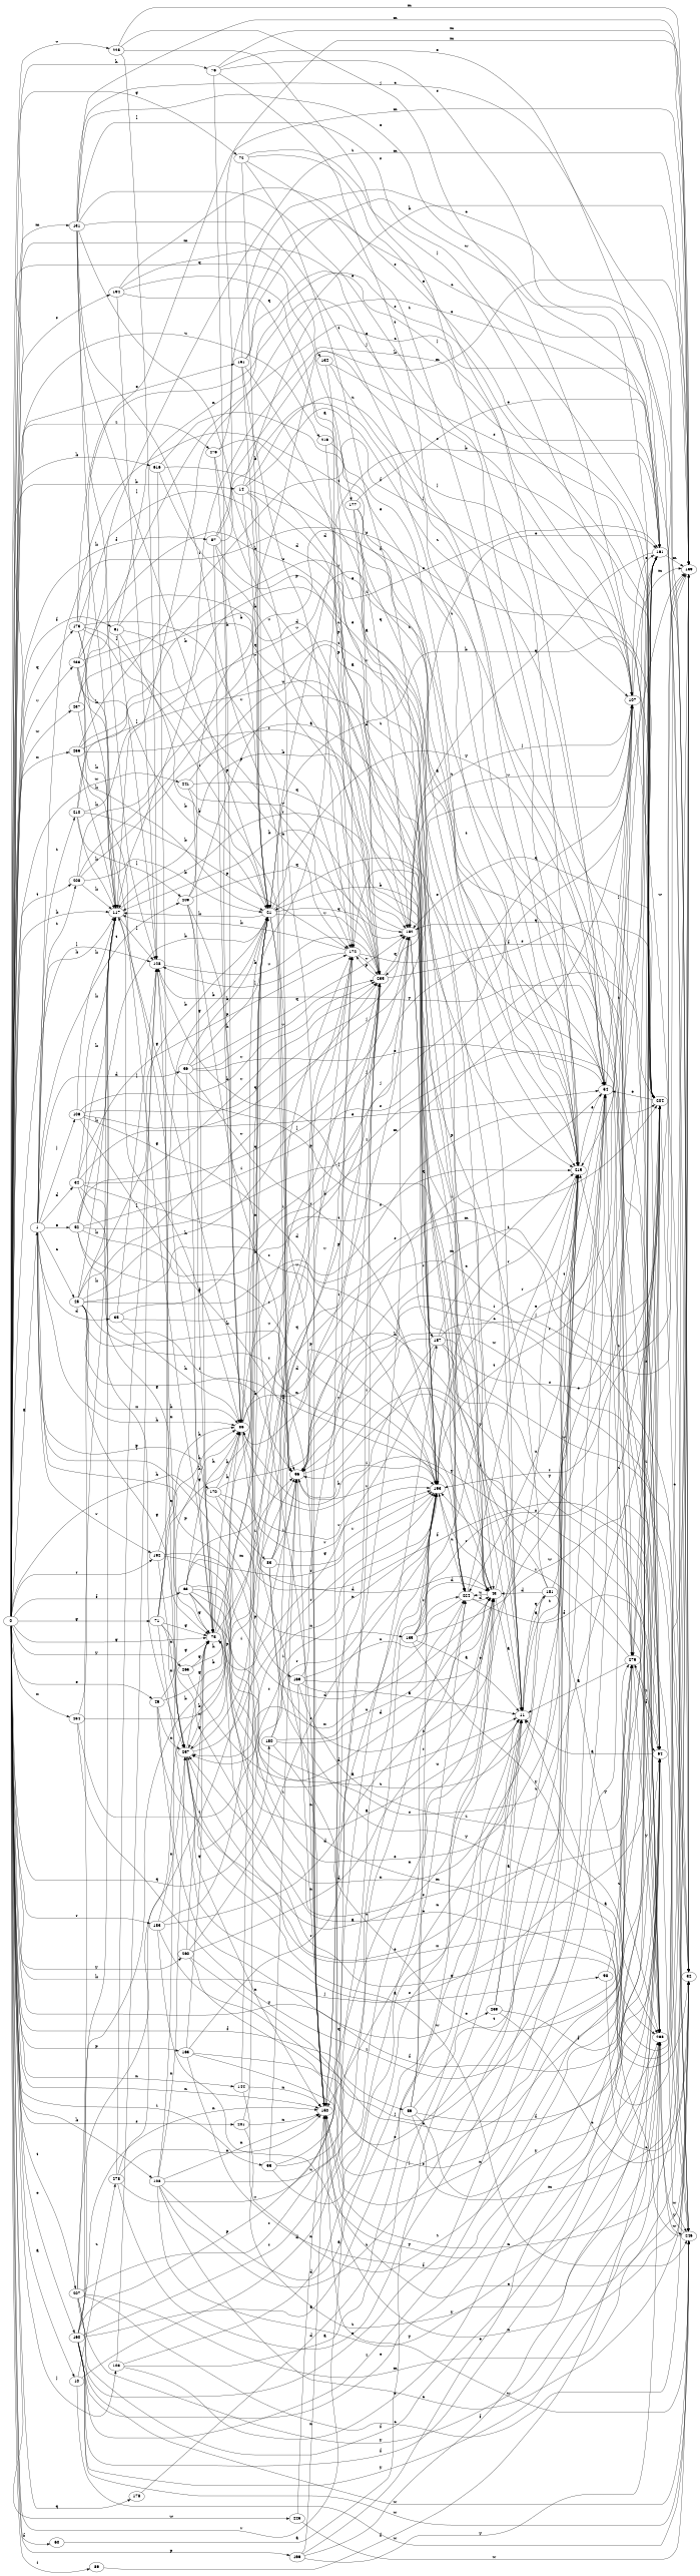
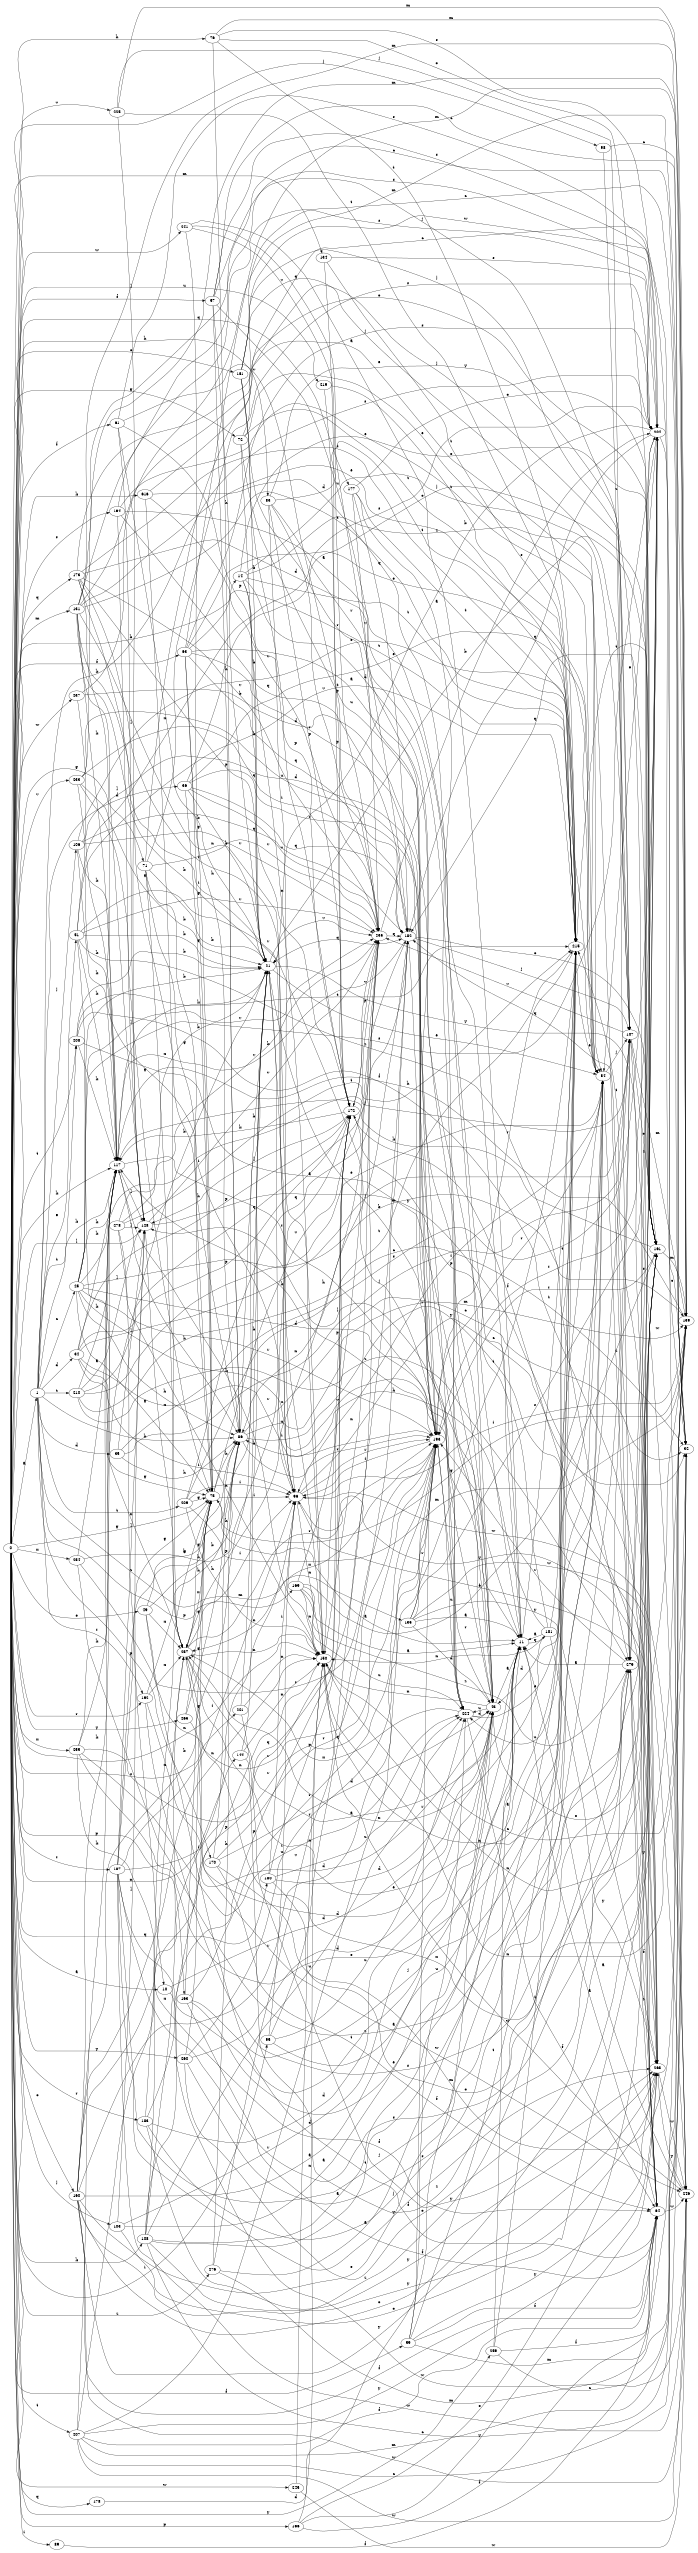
  strict digraph {
    fontname="DejaVu Serif"
    rankdir=LR
    node [fontname="DejaVu Serif"]
    edge [fontname="DejaVu Serif"]
    0
    1
    10
    14
    49
    57
    59
-   60
    61
    63
    71
    72
    75
    76
    83
    89
    95
    98
    103
    108
    n21 [label=616]
    117
    128
    131
    134
    144
    150
    151
    160
    163
    166
    173
    177
    178
    180
    183
    187
    192
    194
    201
    207
    208
    219
    225
    233
    237
    241
    245
    254
    255
    259
    260
    265
    276
    25
    34
    35
    36
-   51 [label=52]
+   51
    86
    106
    135
    169
    170
    204
    209
    210
    43
    246
    278
    215
    21
    107
    161
    279
    193
    64
    257
    224
    32
    268
    139
    11
    235
    172
    54
    182
    96
    181
    0 -> 1 [label=a]
    0 -> 10 [label=a]
    0 -> 14 [label=b]
    0 -> 49 [label=e]
    0 -> 57 [label=f]
    0 -> 59 [label=f]
-   0 -> 60 [label=f]
    0 -> 61 [label=f]
    0 -> 63 [label=f]
    0 -> 71 [label=g]
    0 -> 72 [label=g]
    0 -> 75 [label=g]
    0 -> 76 [label=h]
    0 -> 83 [label=h]
    0 -> 89 [label=i]
    0 -> 95 [label=i]
    0 -> 98 [label=j]
    0 -> 103 [label=j]
    0 -> 108 [label=k]
    0 -> n21 [label=k]
    0 -> 117 [label=k]
    0 -> 128 [label=l]
    0 -> 131 [label=m]
    0 -> 134 [label=m]
    0 -> 144 [label=n]
    0 -> 150 [label=n]
    0 -> 151 [label=o]
    0 -> 160 [label=o]
    0 -> 163 [label=p]
    0 -> 166 [label=p]
    0 -> 173 [label=q]
    0 -> 177 [label=q]
    0 -> 178 [label=q]
    0 -> 180 [label=q]
    0 -> 183 [label=r]
    0 -> 187 [label=r]
    0 -> 192 [label=r]
    0 -> 194 [label=s]
    0 -> 201 [label=s]
    0 -> 207 [label=t]
    0 -> 208 [label=t]
    0 -> 219 [label=u]
    0 -> 225 [label=v]
    0 -> 233 [label=v]
    0 -> 237 [label=w]
    0 -> 241 [label=w]
    0 -> 245 [label=w]
    0 -> 254 [label=x]
    0 -> 255 [label=x]
    0 -> 259 [label=y]
    0 -> 260 [label=y]
    0 -> 265 [label=y]
    0 -> 276 [label=z]
    1 -> 117 [label=k]
    1 -> 192 [label=r]
    1 -> 208 [label=t]
    1 -> 25 [label=c]
    1 -> 34 [label=d]
    1 -> 35 [label=d]
    1 -> 36 [label=d]
    1 -> 51 [label=e]
    1 -> 86 [label=h]
    1 -> 106 [label=j]
    1 -> 135 [label=m]
    1 -> 169 [label=p]
    1 -> 170 [label=p]
    1 -> 204 [label=s]
    1 -> 209 [label=t]
    1 -> 210 [label=t]
    10 -> 43 [label=d]
    10 -> 246 [label=w]
-   10 -> 278 [label=z]
+   278 -> 10 [label=z]
    14 -> 150 [label=n]
    14 -> 43 [label=d]
    14 -> 215 [label=t]
    14 -> 21 [label=b]
    14 -> 107 [label=j]
    14 -> 161 [label=o]
    14 -> 279 [label=z]
    49 -> 86 [label=h]
    49 -> 21 [label=b]
    49 -> 193 [label=r]
    49 -> 64 [label=f]
    49 -> 257 [label=x]
    57 -> 86 [label=h]
    57 -> 204 [label=s]
    57 -> 21 [label=b]
    57 -> 107 [label=j]
    57 -> 224 [label=u]
    57 -> 32 [label=c]
    59 -> 215 [label=t]
    59 -> 193 [label=r]
    59 -> 64 [label=f]
    59 -> 224 [label=u]
    59 -> 268 [label=y]
    59 -> 139 [label=m]
-   60 -> 11 [label=a]
    61 -> 128 [label=l]
    61 -> 204 [label=s]
    61 -> 21 [label=b]
    61 -> 235 [label=v]
    61 -> 172 [label=p]
    63 -> 75 [label=g]
    63 -> 86 [label=h]
    63 -> 204 [label=s]
    63 -> 215 [label=t]
    63 -> 193 [label=r]
    63 -> 139 [label=m]
    63 -> 11 [label=a]
    63 -> 54 [label=e]
    63 -> 182 [label=q]
    71 -> 75 [label=g]
    71 -> 86 [label=h]
    71 -> 204 [label=s]
    71 -> 21 [label=b]
    71 -> 257 [label=x]
    71 -> 32 [label=c]
    71 -> 235 [label=v]
    72 -> 215 [label=t]
    72 -> 21 [label=b]
    72 -> 107 [label=j]
    72 -> 224 [label=u]
    72 -> 54 [label=e]
    75 -> 86 [label=h]
    75 -> 257 [label=x]
    75 -> 11 [label=a]
    75 -> 235 [label=v]
    75 -> 96 [label=i]
    76 -> 86 [label=h]
    76 -> 204 [label=s]
    76 -> 215 [label=t]
    76 -> 161 [label=o]
    76 -> 139 [label=m]
    83 -> 215 [label=t]
    83 -> 193 [label=r]
    83 -> 268 [label=y]
    83 -> 235 [label=v]
    83 -> 172 [label=p]
    83 -> 96 [label=i]
    89 -> 64 [label=f]
    95 -> 224 [label=u]
    95 -> 11 [label=a]
    95 -> 182 [label=q]
    95 -> 96 [label=i]
    98 -> 279 [label=z]
    98 -> 32 [label=c]
    103 -> 128 [label=l]
    103 -> 43 [label=d]
    103 -> 161 [label=o]
    103 -> 11 [label=a]
    108 -> 75 [label=g]
    108 -> 150 [label=n]
    108 -> 215 [label=t]
    108 -> 257 [label=x]
    108 -> 224 [label=u]
    108 -> 32 [label=c]
    108 -> 268 [label=y]
    108 -> 11 [label=a]
    n21 -> 43 [label=d]
    n21 -> 257 [label=x]
    n21 -> 235 [label=v]
    n21 -> 54 [label=e]
    117 -> 128 [label=l]
    117 -> 86 [label=h]
    117 -> 193 [label=r]
    128 -> 257 [label=x]
    128 -> 268 [label=y]
    128 -> 235 [label=v]
    131 -> 117 [label=k]
    131 -> 128 [label=l]
    131 -> 150 [label=n]
    131 -> 204 [label=s]
    131 -> 215 [label=t]
    131 -> 21 [label=b]
    131 -> 161 [label=o]
    131 -> 32 [label=c]
    131 -> 139 [label=m]
    131 -> 54 [label=e]
    131 -> 96 [label=i]
    134 -> 204 [label=s]
    134 -> 215 [label=t]
    134 -> 172 [label=p]
    144 -> 150 [label=n]
    144 -> 21 [label=b]
    144 -> 279 [label=z]
    150 -> 117 [label=k]
    150 -> 246 [label=w]
    150 -> 32 [label=c]
    150 -> 172 [label=p]
    151 -> 246 [label=w]
    151 -> 21 [label=b]
    151 -> 107 [label=j]
    151 -> 193 [label=r]
    151 -> 32 [label=c]
    151 -> 172 [label=p]
    160 -> 117 [label=k]
    160 -> 150 [label=n]
    160 -> 246 [label=w]
    160 -> 21 [label=b]
    160 -> 161 [label=o]
    160 -> 279 [label=z]
    160 -> 193 [label=r]
    160 -> 64 [label=f]
    160 -> 268 [label=y]
    160 -> 11 [label=a]
    160 -> 172 [label=p]
    160 -> 54 [label=e]
    163 -> 75 [label=g]
    163 -> 107 [label=j]
    163 -> 193 [label=r]
    163 -> 64 [label=f]
    163 -> 54 [label=e]
    166 -> 150 [label=n]
    166 -> 161 [label=o]
    166 -> 64 [label=f]
    166 -> 268 [label=y]
    173 -> 75 [label=g]
    173 -> 117 [label=k]
    173 -> 43 [label=d]
    173 -> 215 [label=t]
    173 -> 107 [label=j]
    173 -> 235 [label=v]
    173 -> 172 [label=p]
    173 -> 96 [label=i]
    177 -> 215 [label=t]
    177 -> 161 [label=o]
    177 -> 11 [label=a]
    177 -> 235 [label=v]
    177 -> 182 [label=q]
    178 -> 43 [label=d]
    180 -> 43 [label=d]
    180 -> 161 [label=o]
    180 -> 224 [label=u]
    180 -> 172 [label=p]
    180 -> 96 [label=i]
    183 -> 43 [label=d]
    183 -> 107 [label=j]
    183 -> 257 [label=x]
    183 -> 268 [label=y]
    183 -> 172 [label=p]
    187 -> 75 [label=g]
    187 -> 128 [label=l]
    187 -> 86 [label=h]
    187 -> 204 [label=s]
    187 -> 246 [label=w]
    187 -> 215 [label=t]
    187 -> 107 [label=j]
    187 -> 268 [label=y]
-   182 -> 187 [label=q]
+   187 -> 182 [label=q]
    187 -> 96 [label=i]
    192 -> 86 [label=h]
    192 -> 204 [label=s]
    192 -> 43 [label=d]
    192 -> 257 [label=x]
    194 -> 128 [label=l]
    194 -> 204 [label=s]
    194 -> 11 [label=a]
    194 -> 54 [label=e]
    194 -> 182 [label=q]
    201 -> 150 [label=n]
    201 -> 21 [label=b]
    201 -> 268 [label=y]
    207 -> 117 [label=k]
    207 -> 246 [label=w]
    207 -> 193 [label=r]
    207 -> 64 [label=f]
    207 -> 32 [label=c]
    207 -> 268 [label=y]
    207 -> 139 [label=m]
    207 -> 96 [label=i]
    208 -> 117 [label=k]
    208 -> 215 [label=t]
    208 -> 21 [label=b]
    208 -> 64 [label=f]
    208 -> 11 [label=a]
    219 -> 215 [label=t]
    219 -> 172 [label=p]
    225 -> 128 [label=l]
    225 -> 215 [label=t]
    225 -> 107 [label=j]
    225 -> 139 [label=m]
    233 -> 75 [label=g]
    233 -> 117 [label=k]
    233 -> 21 [label=b]
    233 -> 224 [label=u]
    233 -> 139 [label=m]
    233 -> 182 [label=q]
    237 -> 117 [label=k]
    237 -> 43 [label=d]
    237 -> 139 [label=m]
    241 -> 75 [label=g]
    241 -> 11 [label=a]
    241 -> 235 [label=v]
    241 -> 182 [label=q]
    245 -> 150 [label=n]
    245 -> 246 [label=w]
-   254 -> 117 [label=k]
+   254 -> 117 [label=a]
    254 -> 279 [label=z]
    254 -> 193 [label=r]
    254 -> 172 [label=p]
    255 -> 117 [label=k]
    255 -> 21 [label=b]
    255 -> 193 [label=r]
    255 -> 64 [label=f]
    255 -> 224 [label=u]
    255 -> 54 [label=e]
    259 -> 215 [label=t]
    259 -> 64 [label=f]
    259 -> 32 [label=c]
    259 -> 11 [label=a]
    260 -> 75 [label=g]
    260 -> 204 [label=s]
    260 -> 43 [label=d]
    260 -> 161 [label=o]
    260 -> 193 [label=r]
    265 -> 75 [label=g]
    265 -> 86 [label=h]
    265 -> 43 [label=d]
    276 -> 86 [label=h]
    276 -> 139 [label=m]
    276 -> 11 [label=a]
    276 -> 235 [label=v]
    25 -> 75 [label=g]
    25 -> 117 [label=k]
    25 -> 86 [label=h]
    25 -> 204 [label=s]
    25 -> 43 [label=d]
    25 -> 21 [label=b]
    25 -> 107 [label=j]
    25 -> 193 [label=r]
    25 -> 224 [label=u]
    25 -> 139 [label=m]
    25 -> 235 [label=v]
    34 -> 75 [label=g]
    34 -> 117 [label=k]
    34 -> 107 [label=j]
    34 -> 193 [label=r]
    34 -> 172 [label=p]
    34 -> 182 [label=q]
    34 -> 96 [label=i]
    35 -> 128 [label=l]
    35 -> 86 [label=h]
    35 -> 204 [label=s]
    35 -> 107 [label=j]
    36 -> 75 [label=g]
    36 -> 21 [label=b]
    36 -> 161 [label=o]
    36 -> 193 [label=r]
    36 -> 235 [label=v]
    36 -> 54 [label=e]
    36 -> 182 [label=q]
    51 -> 117 [label=k]
    51 -> 204 [label=s]
    51 -> 215 [label=t]
    51 -> 21 [label=b]
    51 -> 279 [label=z]
    51 -> 193 [label=r]
    51 -> 257 [label=x]
    51 -> 235 [label=v]
    86 -> 21 [label=b]
    86 -> 193 [label=r]
    86 -> 32 [label=c]
    86 -> 268 [label=y]
    86 -> 139 [label=m]
    106 -> 117 [label=k]
    106 -> 43 [label=d]
    106 -> 235 [label=v]
    106 -> 54 [label=e]
    106 -> 182 [label=q]
    106 -> 96 [label=i]
    135 -> 204 [label=s]
    135 -> 43 [label=d]
    135 -> 246 [label=w]
    135 -> 215 [label=t]
    135 -> 193 [label=r]
    135 -> 268 [label=y]
    135 -> 11 [label=a]
    169 -> 150 [label=n]
    169 -> 161 [label=o]
    169 -> 279 [label=z]
    169 -> 224 [label=u]
    169 -> 11 [label=a]
    169 -> 235 [label=v]
    170 -> 86 [label=h]
    170 -> 43 [label=d]
    170 -> 193 [label=r]
    170 -> 64 [label=f]
    170 -> 139 [label=m]
    204 -> 21 [label=b]
    204 -> 279 [label=z]
    204 -> 193 [label=r]
    204 -> 32 [label=c]
    204 -> 54 [label=e]
    204 -> 182 [label=q]
    209 -> 75 [label=g]
    209 -> 150 [label=n]
    209 -> 215 [label=t]
    209 -> 139 [label=m]
    209 -> 182 [label=q]
    209 -> 96 [label=i]
    210 -> 117 [label=k]
-   210 -> 209 [label=l]
+   210 -> 128 [label=l]
    210 -> 279 [label=z]
    210 -> 32 [label=c]
    210 -> 172 [label=p]
    210 -> 54 [label=e]
    43 -> 150 [label=n]
    43 -> 21 [label=b]
    43 -> 161 [label=o]
    43 -> 193 [label=r]
    43 -> 224 [label=u]
    43 -> 11 [label=a]
    246 -> 268 [label=y]
    246 -> 11 [label=a]
    278 -> 128 [label=l]
    278 -> 150 [label=n]
    278 -> 215 [label=t]
    278 -> 21 [label=b]
    278 -> 235 [label=v]
    215 -> 193 [label=r]
    215 -> 257 [label=x]
    215 -> 54 [label=e]
    21 -> 117 [label=k]
    21 -> 150 [label=n]
    21 -> 268 [label=y]
    21 -> 235 [label=v]
    21 -> 54 [label=e]
    21 -> 182 [label=q]
    21 -> 96 [label=i]
    107 -> 246 [label=w]
    107 -> 161 [label=o]
    107 -> 139 [label=m]
    107 -> 235 [label=v]
    161 -> 117 [label=k]
    161 -> 215 [label=t]
    161 -> 21 [label=b]
    161 -> 193 [label=r]
    161 -> 139 [label=m]
    161 -> 182 [label=q]
    279 -> 150 [label=n]
    279 -> 204 [label=s]
    279 -> 193 [label=r]
    279 -> 64 [label=f]
    279 -> 268 [label=y]
    279 -> 11 [label=a]
    193 -> 117 [label=k]
    193 -> 257 [label=x]
    193 -> 224 [label=u]
    193 -> 96 [label=i]
    64 -> 246 [label=w]
    64 -> 215 [label=t]
    64 -> 279 [label=z]
    64 -> 11 [label=a]
    64 -> 182 [label=q]
    257 -> 75 [label=g]
    257 -> 150 [label=n]
    257 -> 246 [label=w]
    257 -> 193 [label=r]
    257 -> 11 [label=a]
    257 -> 54 [label=e]
    257 -> 96 [label=i]
    224 -> 43 [label=d]
    224 -> 64 [label=f]
    224 -> 257 [label=x]
    224 -> 54 [label=e]
    32 -> 150 [label=n]
    268 -> 246 [label=w]
    268 -> 96 [label=i]
    139 -> 75 [label=g]
    139 -> 117 [label=h]
    139 -> 150 [label=n]
    139 -> 257 [label=x]
    139 -> 96 [label=i]
    11 -> 128 [label=l]
    11 -> 215 [label=t]
    11 -> 181 [label=q]
    235 -> 150 [label=n]
    235 -> 204 [label=s]
    235 -> 257 [label=x]
    235 -> 172 [label=p]
    235 -> 182 [label=q]
-   235 -> 96 [label=i]
    172 -> 117 [label=k]
    172 -> 128 [label=l]
    172 -> 64 [label=f]
    172 -> 235 [label=v]
    54 -> 107 [label=j]
    54 -> 279 [label=z]
    54 -> 193 [label=r]
    54 -> 224 [label=u]
    54 -> 96 [label=i]
    182 -> 117 [label=k]
    182 -> 86 [label=h]
    182 -> 107 [label=j]
    182 -> 161 [label=o]
    182 -> 193 [label=r]
    96 -> 150 [label=n]
    96 -> 246 [label=w]
    96 -> 193 [label=r]
    96 -> 32 [label=c]
    96 -> 268 [label=y]
    181 -> 150 [label=n]
    181 -> 86 [label=h]
    181 -> 43 [label=d]
    181 -> 215 [label=t]
    181 -> 268 [label=y]
    181 -> 11 [label=a]
    181 -> 172 [label=p]
  }
